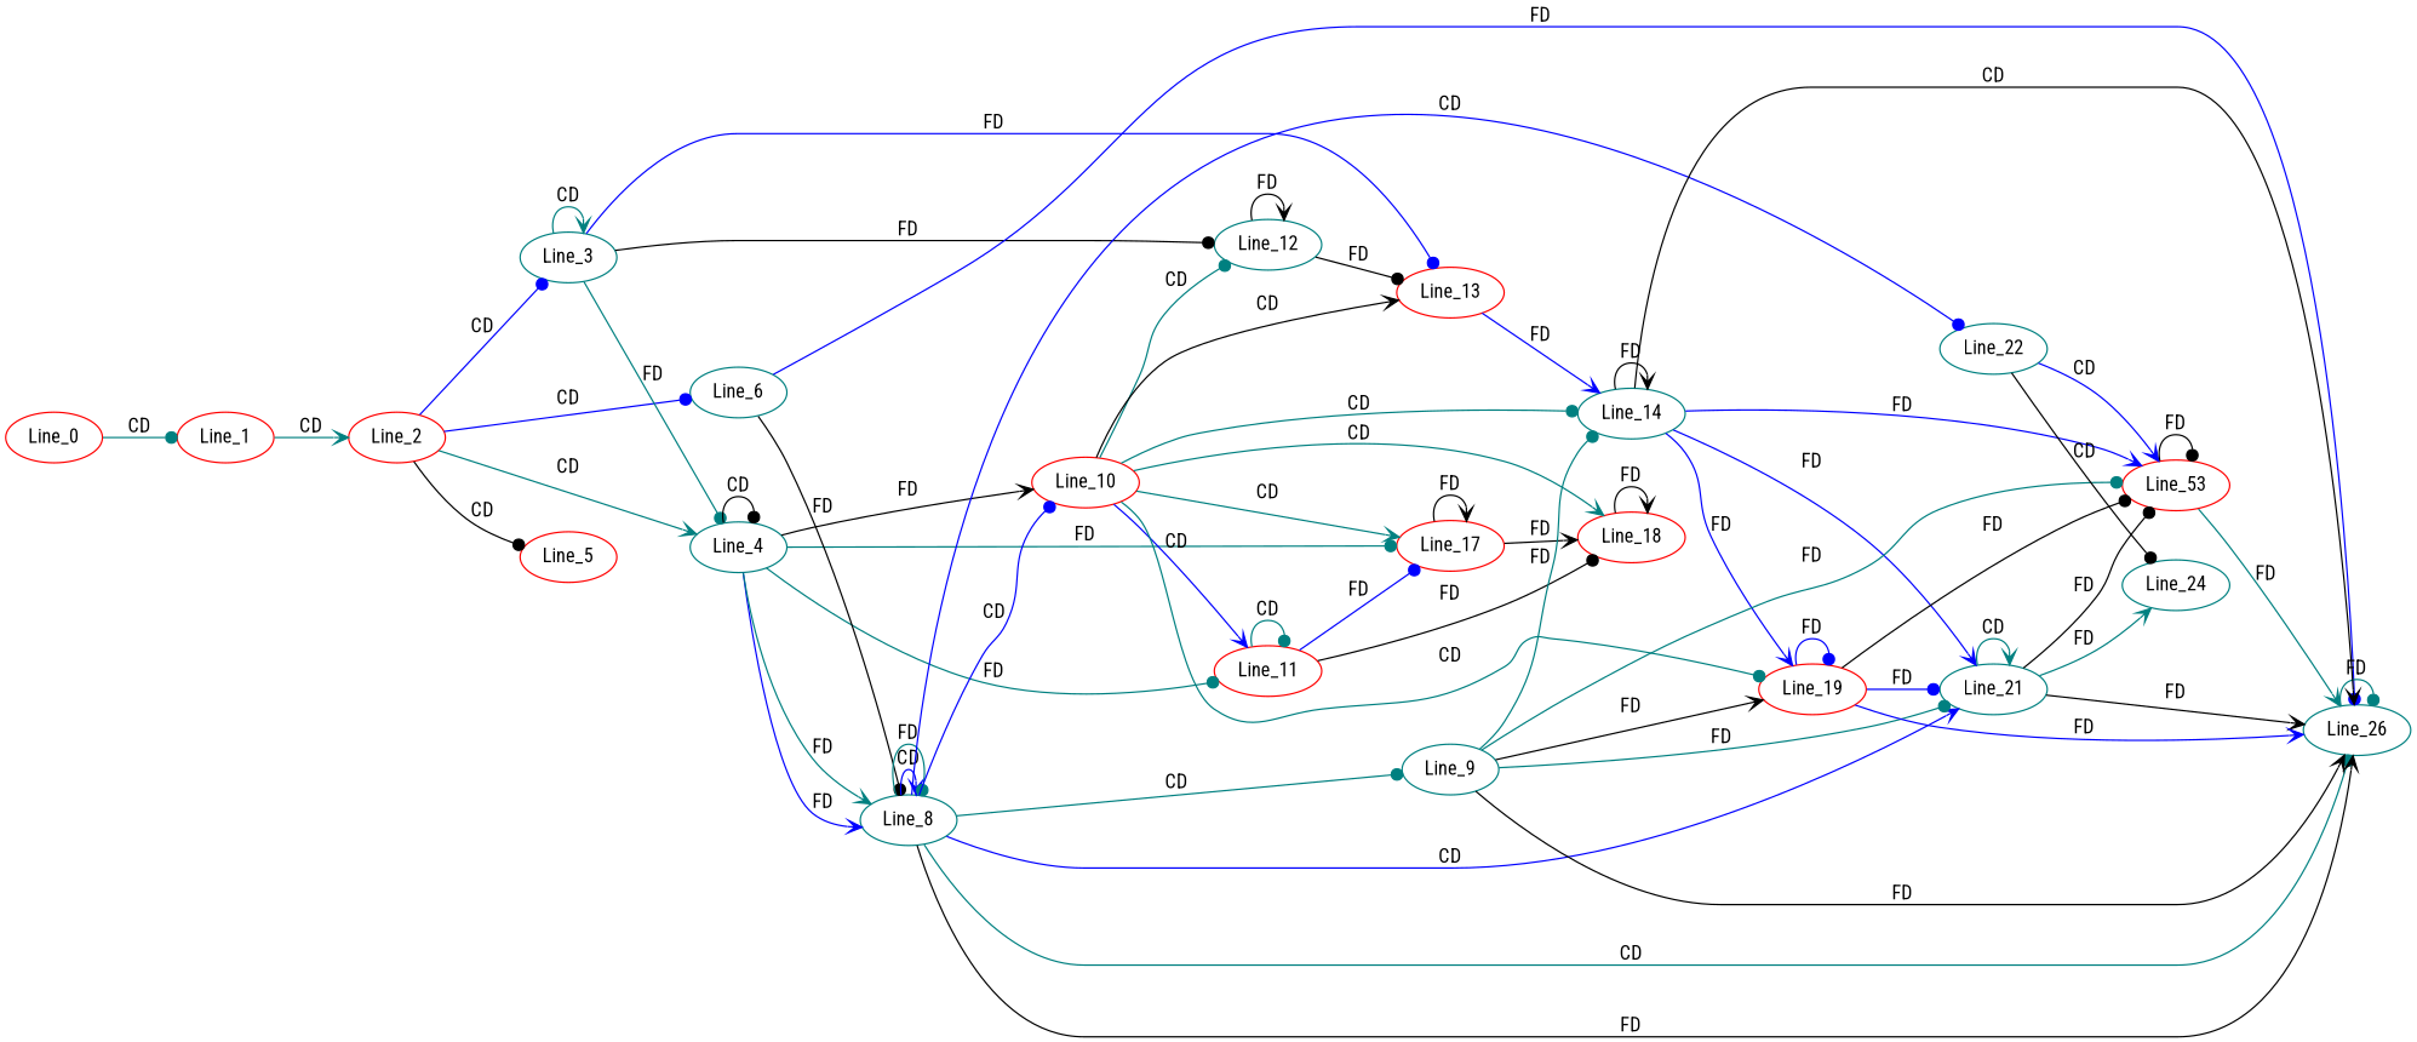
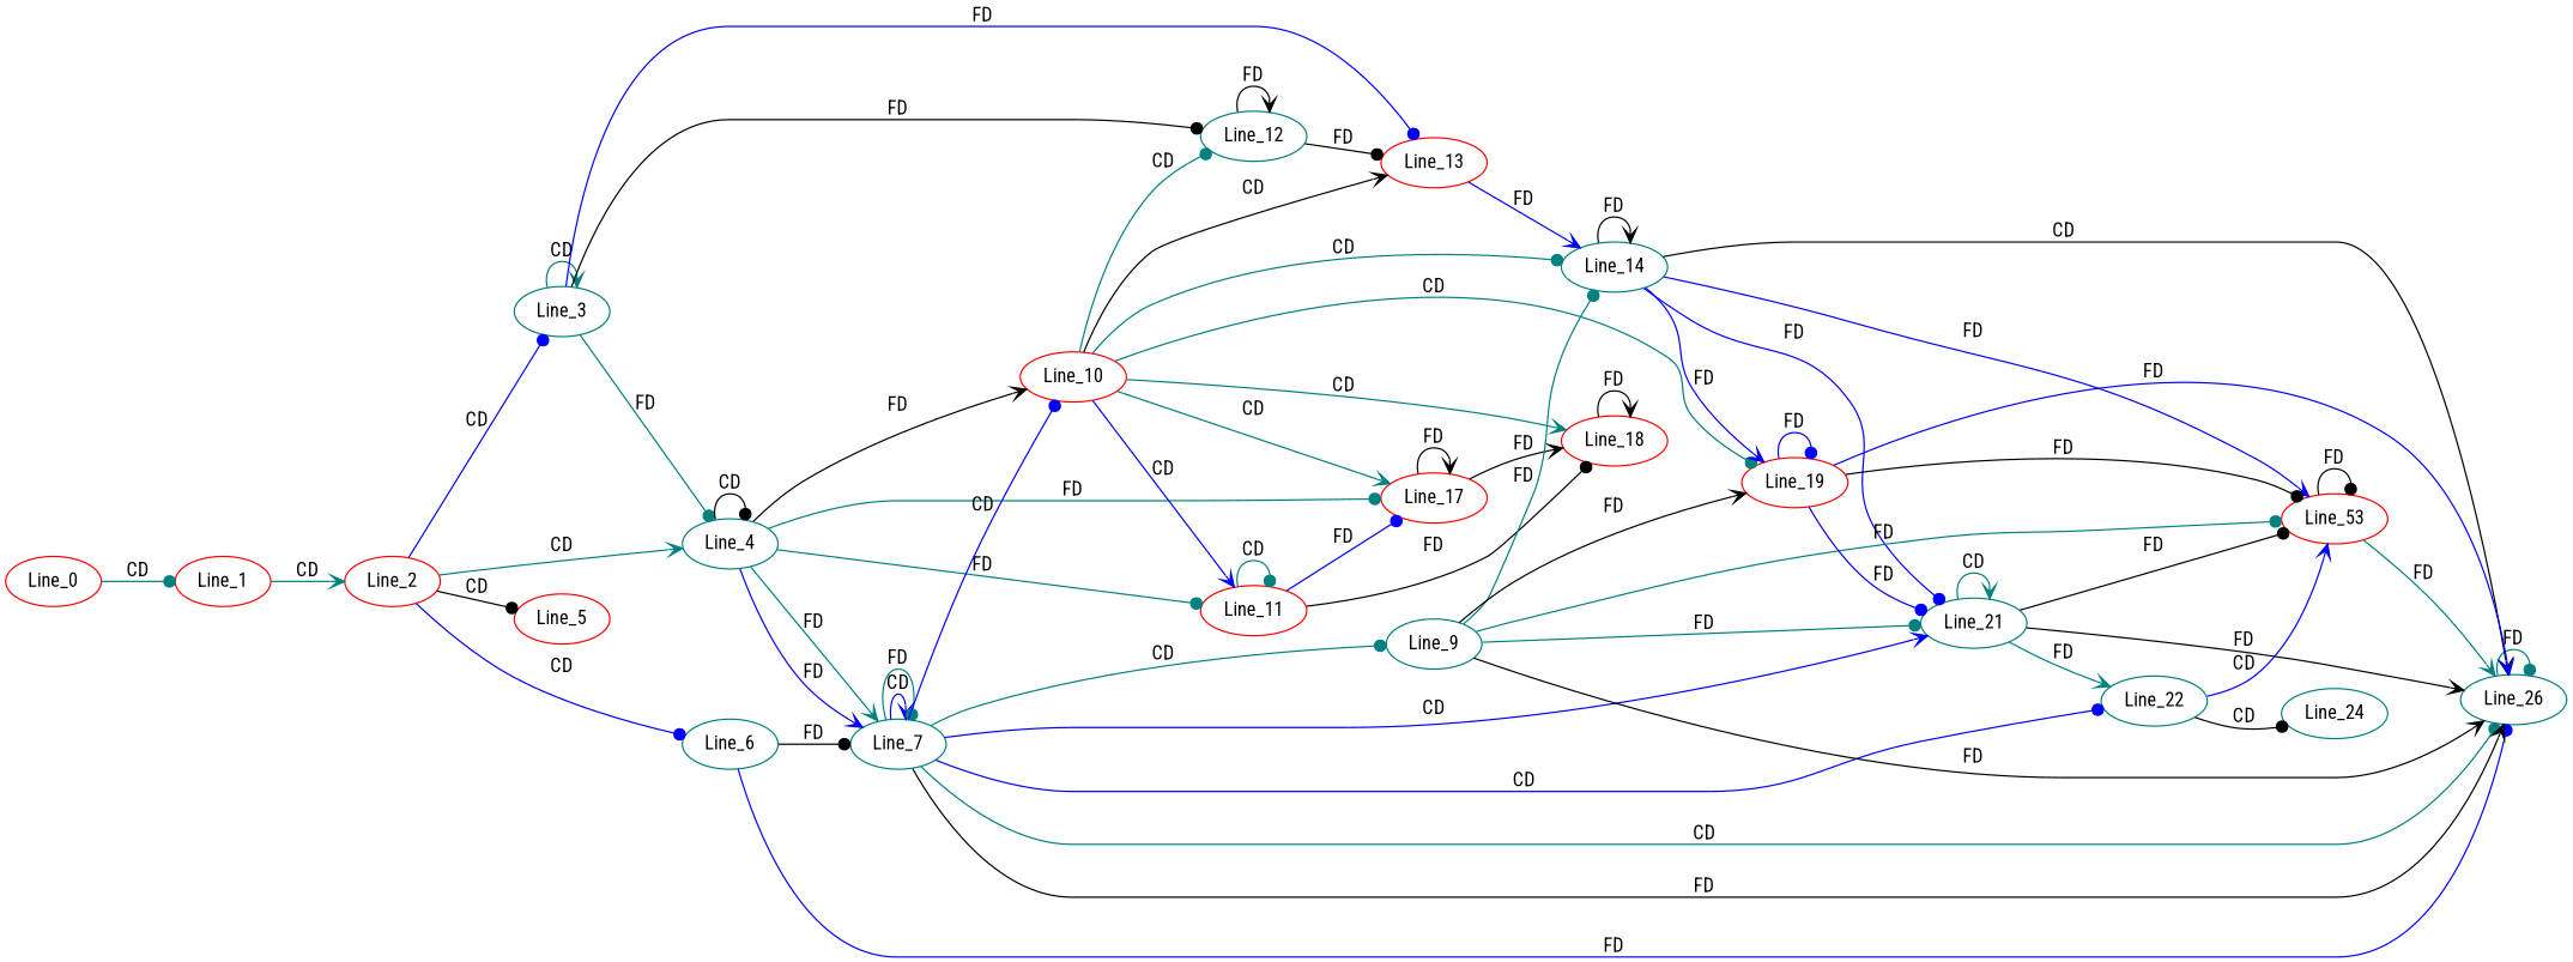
  digraph {
    fontname="Roboto Condensed"
    rankdir=LR
    node [color=red fontname="Roboto Condensed"]
    edge [arrowhead=dot color=teal fontname="Roboto Condensed"]
    Line_0
    Line_1
    Line_2
    Line_3 [color=teal]
    Line_4 [color=teal]
    Line_5
    Line_6 [color=teal]
    Line_12 [color=teal]
    Line_13
-   Line_8 [color=teal]
+   Line_8 [color=teal label=Line_7]
    Line_10
    Line_11
    Line_17
    Line_26 [color=teal]
    Line_14 [color=teal]
    Line_9 [color=teal]
    Line_21 [color=teal]
    Line_22 [color=teal]
    Line_19
    Line_18
    n21 [label=Line_53]
    Line_24 [color=teal]
    Line_0 -> Line_1 [label=CD]
    Line_1 -> Line_2 [arrowhead=vee label=CD]
    Line_2 -> Line_3 [color=blue label=CD]
    Line_2 -> Line_4 [arrowhead=vee label=CD]
    Line_2 -> Line_5 [color=black label=CD]
    Line_2 -> Line_6 [color=blue label=CD]
    Line_3 -> Line_3 [arrowhead=vee label=CD]
    Line_3 -> Line_4 [label=FD]
    Line_3 -> Line_12 [color=black label=FD]
    Line_3 -> Line_13 [color=blue label=FD]
    Line_4 -> Line_4 [color=black label=CD]
    Line_4 -> Line_8 [arrowhead=vee color=blue label=FD]
    Line_4 -> Line_8 [arrowhead=vee label=FD]
    Line_4 -> Line_10 [arrowhead=vee color=black label=FD]
    Line_4 -> Line_11 [label=FD]
    Line_4 -> Line_17 [label=FD]
    Line_6 -> Line_8 [color=black label=FD]
    Line_6 -> Line_26 [color=blue label=FD]
    Line_12 -> Line_12 [arrowhead=vee color=black label=FD]
    Line_12 -> Line_13 [color=black label=FD]
    Line_13 -> Line_14 [arrowhead=vee color=blue label=FD]
    Line_8 -> Line_8 [arrowhead=vee color=blue label=CD]
    Line_8 -> Line_8 [label=FD]
    Line_8 -> Line_10 [color=blue label=CD]
    Line_8 -> Line_26 [label=CD]
    Line_8 -> Line_26 [arrowhead=vee color=black label=FD]
    Line_8 -> Line_9 [label=CD]
    Line_8 -> Line_21 [arrowhead=vee color=blue label=CD]
    Line_8 -> Line_22 [color=blue label=CD]
    Line_10 -> Line_12 [label=CD]
    Line_10 -> Line_13 [arrowhead=vee color=black label=CD]
    Line_10 -> Line_11 [arrowhead=vee color=blue label=CD]
    Line_10 -> Line_17 [arrowhead=vee label=CD]
    Line_10 -> Line_14 [label=CD]
    Line_10 -> Line_19 [label=CD]
    Line_10 -> Line_18 [arrowhead=vee label=CD]
    Line_11 -> Line_11 [label=CD]
    Line_11 -> Line_17 [color=blue label=FD]
    Line_11 -> Line_18 [color=black label=FD]
    Line_17 -> Line_17 [arrowhead=vee color=black label=FD]
    Line_17 -> Line_18 [arrowhead=vee color=black label=FD]
    Line_26 -> Line_26 [label=FD]
    Line_14 -> Line_26 [arrowhead=vee color=black label=CD]
    Line_14 -> Line_14 [arrowhead=vee color=black label=FD]
-   Line_14 -> Line_21 [arrowhead=vee color=blue label=FD]
+   Line_14 -> Line_21 [color=blue label=FD]
    Line_14 -> Line_19 [arrowhead=vee color=blue label=FD]
    Line_14 -> n21 [arrowhead=vee color=blue label=FD]
    Line_9 -> Line_26 [arrowhead=vee color=black label=FD]
    Line_9 -> Line_14 [label=FD]
    Line_9 -> Line_21 [label=FD]
    Line_9 -> Line_19 [arrowhead=vee color=black label=FD]
    Line_9 -> n21 [label=FD]
    Line_21 -> Line_26 [arrowhead=vee color=black label=FD]
    Line_21 -> Line_21 [arrowhead=vee label=CD]
-   Line_21 -> Line_24 [arrowhead=vee label=FD]
+   Line_21 -> Line_22 [arrowhead=vee label=FD]
    Line_21 -> n21 [color=black label=FD]
    Line_22 -> n21 [arrowhead=vee color=blue label=CD]
    Line_22 -> Line_24 [color=black label=CD]
    Line_19 -> Line_26 [arrowhead=vee color=blue label=FD]
    Line_19 -> Line_21 [color=blue label=FD]
    Line_19 -> Line_19 [color=blue label=FD]
    Line_19 -> n21 [color=black label=FD]
    Line_18 -> Line_18 [arrowhead=vee color=black label=FD]
    n21 -> Line_26 [arrowhead=vee label=FD]
    n21 -> n21 [color=black label=FD]
  }
